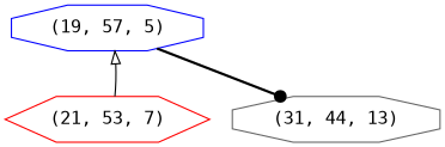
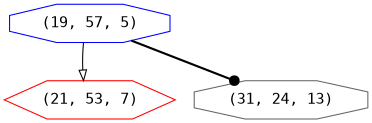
  digraph {
    fontname="DejaVu Sans Mono"
    node [fontname="DejaVu Sans Mono" shape=octagon]
    edge [fontname="DejaVu Sans Mono"]
    "(19, 57, 5)" [color=blue]
    "(21, 53, 7)" [color=red shape=hexagon]
-   "(31, 44, 13)" [color=gray40]
-   "(21, 53, 7)" -> "(19, 57, 5)" [arrowhead=onormal style=solid]
+   "(31, 44, 13)" [color=gray40 label="(31, 24, 13)"]
+   "(19, 57, 5)" -> "(21, 53, 7)" [arrowhead=onormal style=solid]
    "(19, 57, 5)" -> "(31, 44, 13)" [arrowhead=dot style=bold]
  }
